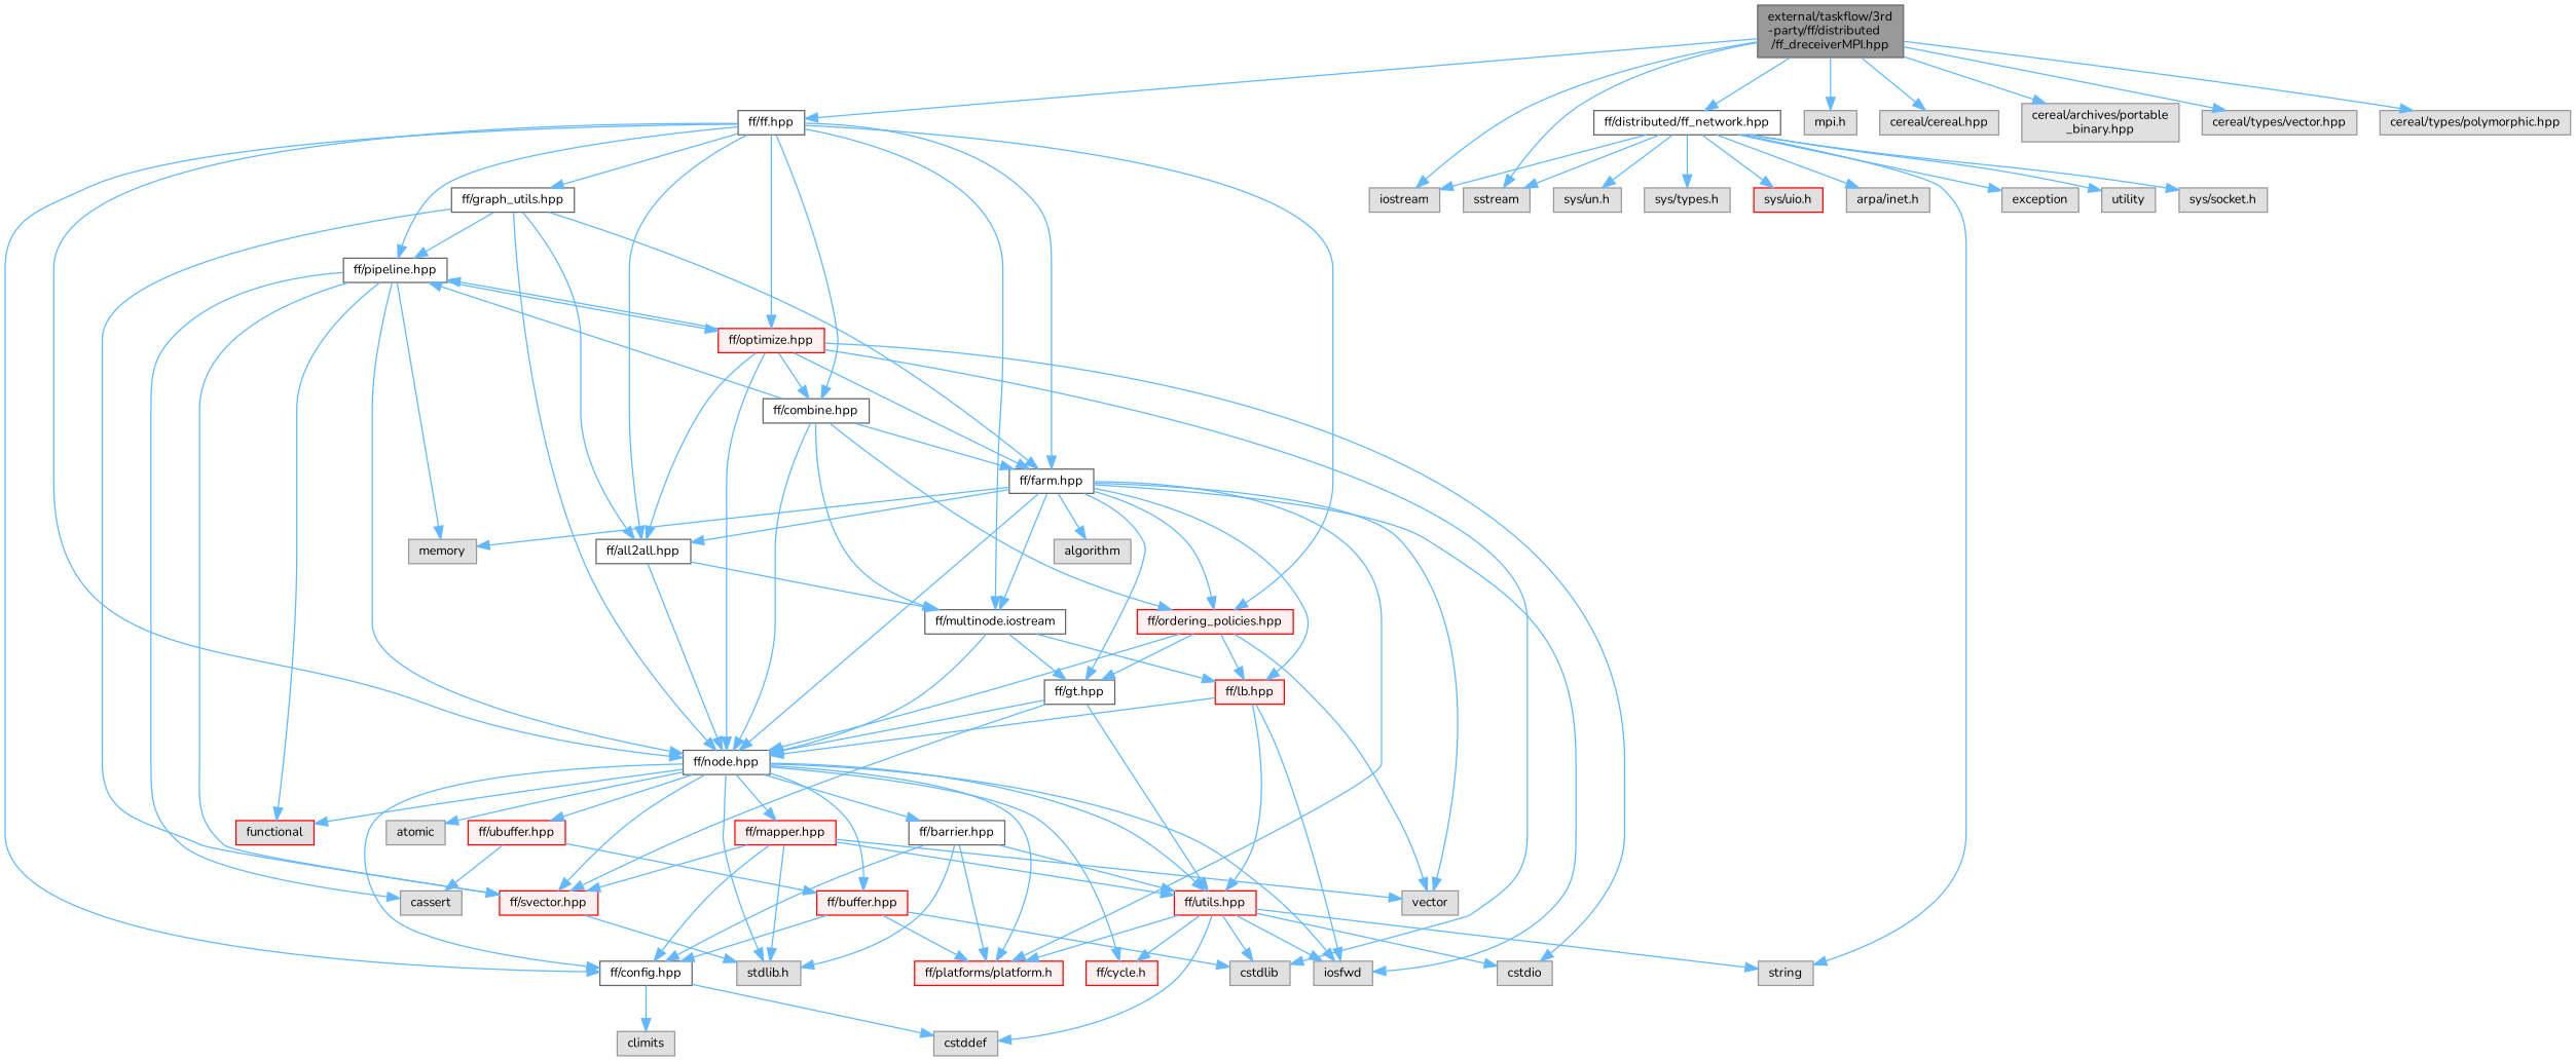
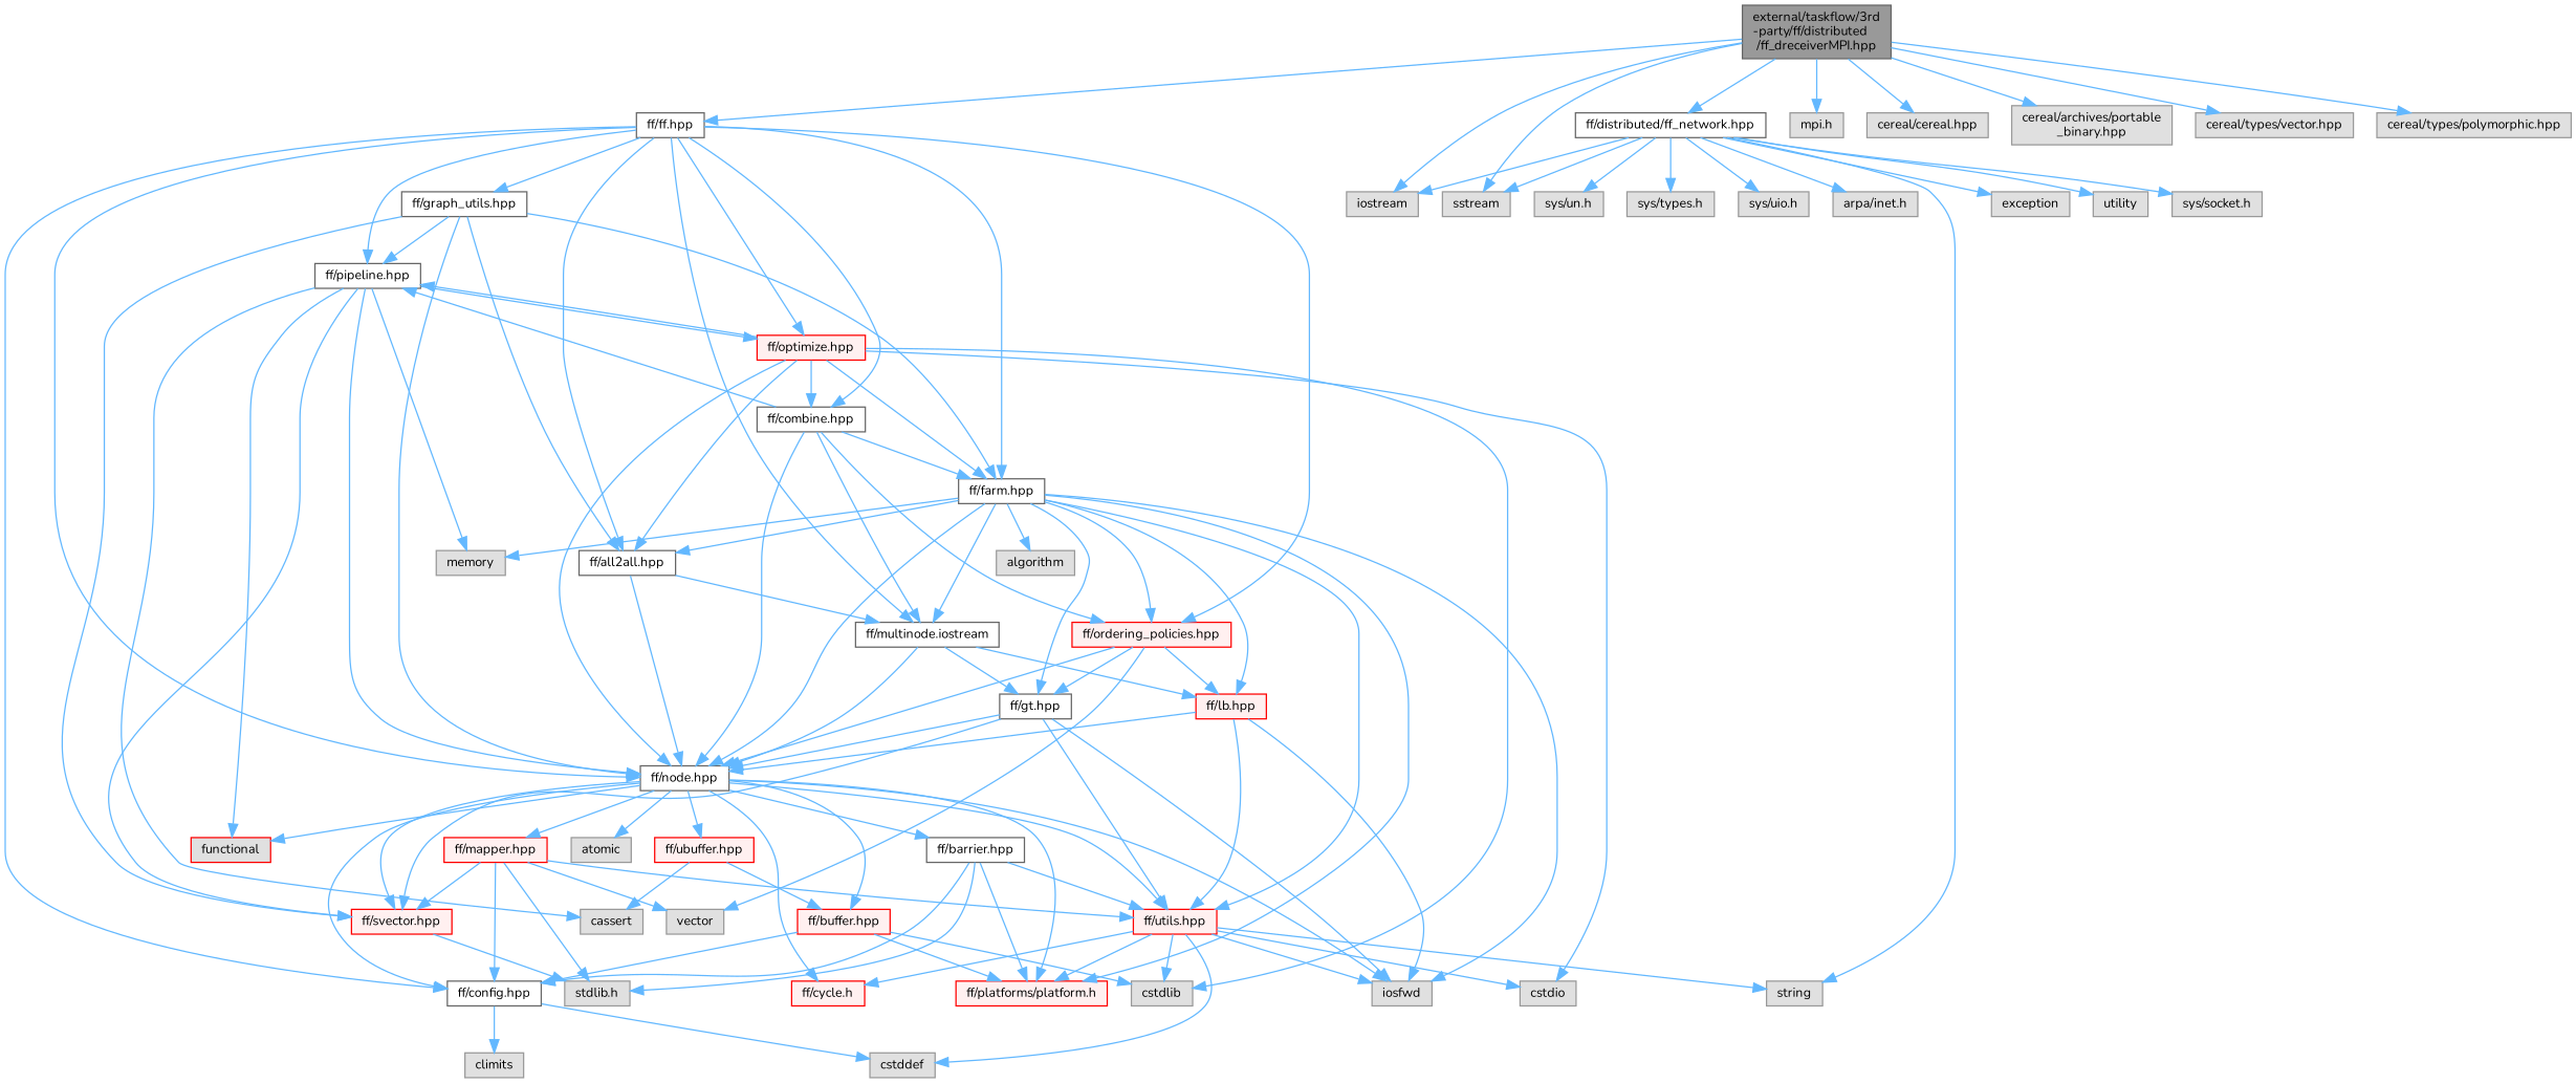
  digraph {
    fontname=Nunito
    node [color=grey60 fillcolor="#E0E0E0" fontname=Nunito fontsize=10 shape=box style=filled]
    edge [color=steelblue1 fontname=Nunito fontsize=10 labelfontname=Helvetica labelfontsize=10 style=solid]
    n1 [color=gray40 fillcolor=grey60 fontcolor=black height=0.2 label="external/taskflow/3rd\l-party/ff/distributed\l/ff_dreceiverMPI.hpp" width=0.4]
    n2 [height=0.2 label=iostream width=0.4]
    n3 [height=0.2 label=sstream width=0.4]
    n4 [color=grey40 fillcolor=white height=0.2 label="ff/ff.hpp" width=0.4]
    n5 [color=grey40 fillcolor=white height=0.2 label="ff/distributed/ff_network.hpp" width=0.4]
    n6 [height=0.2 label="mpi.h" width=0.4]
    n7 [height=0.2 label="cereal/cereal.hpp" width=0.4]
    n8 [height=0.2 label="cereal/archives/portable\l_binary.hpp" width=0.4]
    n9 [height=0.2 label="cereal/types/vector.hpp" width=0.4]
    n10 [height=0.2 label="cereal/types/polymorphic.hpp" width=0.4]
    n11 [color=grey40 fillcolor=white height=0.2 label="ff/config.hpp" width=0.4]
    n12 [color=grey40 fillcolor=white height=0.2 label="ff/node.hpp" width=0.4]
    n13 [color=grey40 fillcolor=white height=0.2 label="ff/multinode.iostream" width=0.4]
    n14 [color=grey40 fillcolor=white height=0.2 label="ff/pipeline.hpp" width=0.4]
    n15 [color=red fillcolor="#FFF0F0" height=0.2 label="ff/optimize.hpp" width=0.4]
    n16 [color=grey40 fillcolor=white height=0.2 label="ff/farm.hpp" width=0.4]
    n17 [color=red fillcolor="#FFF0F0" height=0.2 label="ff/ordering_policies.hpp" width=0.4]
    n18 [color=grey40 fillcolor=white height=0.2 label="ff/all2all.hpp" width=0.4]
    n19 [color=grey40 fillcolor=white height=0.2 label="ff/combine.hpp" width=0.4]
    n20 [color=grey40 fillcolor=white height=0.2 label="ff/graph_utils.hpp" width=0.4]
    n21 [height=0.2 label=string width=0.4]
    n22 [height=0.2 label=exception width=0.4]
    n23 [height=0.2 label=utility width=0.4]
    n24 [height=0.2 label="sys/socket.h" width=0.4]
    n25 [height=0.2 label="sys/un.h" width=0.4]
    n26 [height=0.2 label="sys/types.h" width=0.4]
-   n27 [color=red height=0.2 label="sys/uio.h" width=0.4]
+   n27 [height=0.2 label="sys/uio.h" width=0.4]
    n28 [height=0.2 label="arpa/inet.h" width=0.4]
    n29 [height=0.2 label=cstddef width=0.4]
    n30 [height=0.2 label=climits width=0.4]
    n31 [height=0.2 label="stdlib.h" width=0.4]
    n32 [height=0.2 label=iosfwd width=0.4]
    n33 [color=red height=0.2 label=functional width=0.4]
    n34 [color=red fillcolor="#FFF0F0" height=0.2 label="ff/platforms/platform.h" width=0.4]
    n35 [color=red fillcolor="#FFF0F0" height=0.2 label="ff/cycle.h" width=0.4]
    n36 [color=red fillcolor="#FFF0F0" height=0.2 label="ff/utils.hpp" width=0.4]
    n37 [color=red fillcolor="#FFF0F0" height=0.2 label="ff/buffer.hpp" width=0.4]
    n38 [color=red fillcolor="#FFF0F0" height=0.2 label="ff/ubuffer.hpp" width=0.4]
    n39 [color=red fillcolor="#FFF0F0" height=0.2 label="ff/mapper.hpp" width=0.4]
    n40 [color=red fillcolor="#FFF0F0" height=0.2 label="ff/svector.hpp" width=0.4]
    n41 [color=grey40 fillcolor=white height=0.2 label="ff/barrier.hpp" width=0.4]
    n42 [height=0.2 label=atomic width=0.4]
    n43 [color=red fillcolor="#FFF0F0" height=0.2 label="ff/lb.hpp" width=0.4]
    n44 [color=grey40 fillcolor=white height=0.2 label="ff/gt.hpp" width=0.4]
    n45 [height=0.2 label=cassert width=0.4]
    n46 [height=0.2 label=memory width=0.4]
    n47 [height=0.2 label=cstdio width=0.4]
    n48 [height=0.2 label=cstdlib width=0.4]
    n49 [height=0.2 label=vector width=0.4]
    n50 [height=0.2 label=algorithm width=0.4]
    n1 -> n2
    n1 -> n3
    n1 -> n4
    n1 -> n5
    n1 -> n6
    n1 -> n7
    n1 -> n8
    n1 -> n9
    n1 -> n10
    n4 -> n11
    n4 -> n12
    n4 -> n13
    n4 -> n14
    n4 -> n15
    n4 -> n16
    n4 -> n17
    n4 -> n18
    n4 -> n19
    n4 -> n20
    n5 -> n2
    n5 -> n3
    n5 -> n21
    n5 -> n22
    n5 -> n23
    n5 -> n24
    n5 -> n25
    n5 -> n26
    n5 -> n27
    n5 -> n28
    n11 -> n29
    n11 -> n30
    n12 -> n11
-   n12 -> n31
    n12 -> n32
    n12 -> n33
    n12 -> n34
    n12 -> n35
    n12 -> n36
    n12 -> n37
    n12 -> n38
    n12 -> n39
    n12 -> n40
    n12 -> n41
    n12 -> n42
    n13 -> n12
    n13 -> n43
    n13 -> n44
    n14 -> n12
    n14 -> n15
    n14 -> n33
    n14 -> n40
    n14 -> n45
    n14 -> n46
    n15 -> n12
    n15 -> n14
    n15 -> n16
    n15 -> n18
    n15 -> n19
    n15 -> n47
    n15 -> n48
    n16 -> n12
    n16 -> n13
    n16 -> n17
    n16 -> n18
    n16 -> n32
    n16 -> n34
    n16 -> n43
    n16 -> n44
    n16 -> n46
-   n16 -> n49
+   n16 -> n36
    n16 -> n50
    n17 -> n12
    n17 -> n43
    n17 -> n44
    n17 -> n49
    n18 -> n12
    n18 -> n13
    n19 -> n12
    n19 -> n13
    n19 -> n14
    n19 -> n16
    n19 -> n17
    n20 -> n12
    n20 -> n14
    n20 -> n16
    n20 -> n18
    n20 -> n40
    n36 -> n21
    n36 -> n29
    n36 -> n32
    n36 -> n34
    n36 -> n35
    n36 -> n47
    n36 -> n48
    n37 -> n11
    n37 -> n34
    n37 -> n48
    n38 -> n37
    n38 -> n45
    n39 -> n11
    n39 -> n31
    n39 -> n36
    n39 -> n40
    n39 -> n49
    n40 -> n31
    n41 -> n11
    n41 -> n31
    n41 -> n34
    n41 -> n36
    n43 -> n12
    n43 -> n32
    n43 -> n36
    n44 -> n12
+   n44 -> n32
    n44 -> n36
    n44 -> n40
  }
